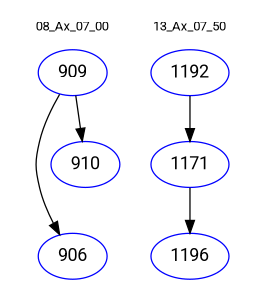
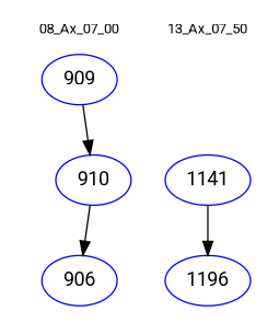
  digraph {
    fontname=Roboto
    node [color=blue fontname=Roboto]
    edge [color=black fontname=Roboto]
    n1 [label=909]
    n2 [label=906]
    n3 [label=910]
-   n4 [label=1192]
-   n5 [label=1171]
+   n5 [label=1141]
    n6 [label=1196]
    subgraph cluster_1 {
      color=white
      fontsize=10
      label="08_Ax_07_00"
      n1
      n2
      n3
    }
    subgraph cluster_2 {
      color=white
      fontsize=10
      label="13_Ax_07_50"
-     n4
      n5
      n6
    }
-   n1 -> n2
+   n3 -> n2
    n1 -> n3
-   n4 -> n5
    n5 -> n6
  }
